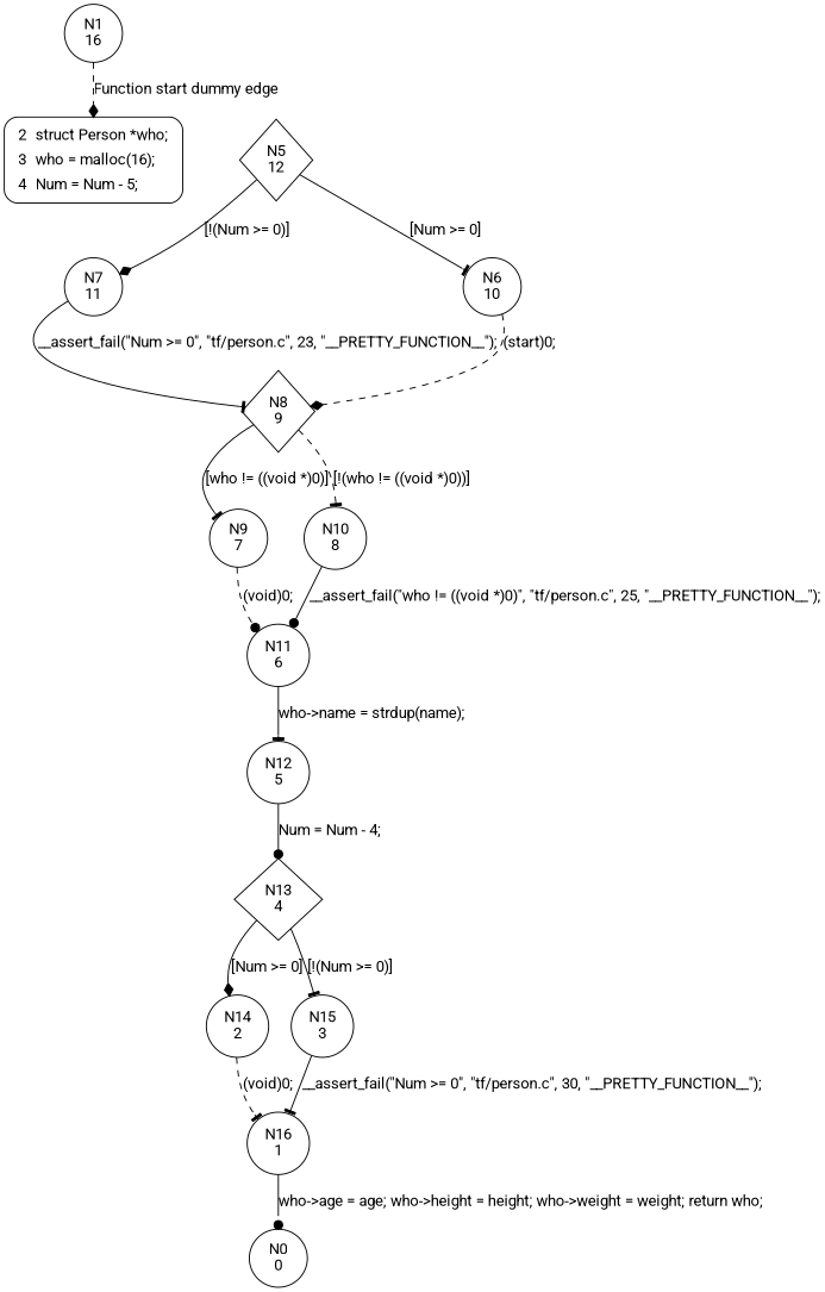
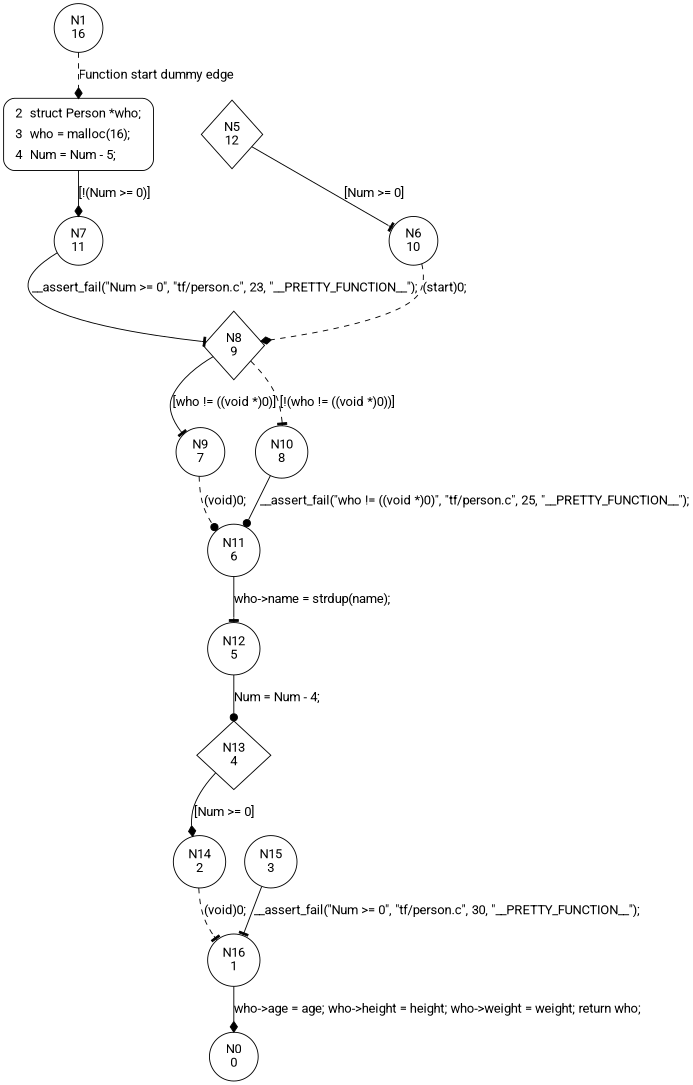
  digraph {
    fontname=Roboto
    node [fontname=Roboto shape=circle]
    edge [arrowhead=tee fontname=Roboto style=solid]
    n1 [label="N1\n16"]
    n2 [fillcolor=white label=<<table border="0" cellborder="0" cellpadding="3" bgcolor="white"><tr><td align="right">2</td><td align="left">struct Person *who;</td></tr><tr><td align="right">3</td><td align="left">who = malloc(16);</td></tr><tr><td align="right">4</td><td align="left">Num = Num - 5;</td></tr></table>> penwidth=1 shape=Mrecord style="filled,bold"]
    n3 [label="N5\n12" shape=diamond]
    n4 [label="N6\n10"]
    n5 [label="N7\n11"]
    n6 [label="N8\n9" shape=diamond]
    n7 [label="N9\n7"]
    n8 [label="N10\n8"]
    n9 [label="N11\n6"]
    n10 [label="N12\n5"]
    n11 [label="N13\n4" shape=diamond]
    n12 [label="N14\n2"]
    n13 [label="N15\n3"]
    n14 [label="N16\n1"]
    n15 [label="N0\n0"]
    n1 -> n2 [arrowhead=diamond label="Function start dummy edge" style=dashed]
    n3 -> n4 [label="[Num >= 0]"]
-   n3 -> n5 [arrowhead=diamond label="[!(Num >= 0)]"]
+   n2 -> n5 [arrowhead=diamond label="[!(Num >= 0)]"]
    n4 -> n6 [arrowhead=diamond label="(start)0;" style=dashed]
    n5 -> n6 [label="__assert_fail(\"Num >= 0\", \"tf/person.c\", 23, \"__PRETTY_FUNCTION__\");"]
    n6 -> n7 [label="[who != ((void *)0)]"]
    n6 -> n8 [label="[!(who != ((void *)0))]" style=dashed]
    n7 -> n9 [arrowhead=dot label="(void)0;" style=dashed]
    n8 -> n9 [arrowhead=dot label="__assert_fail(\"who != ((void *)0)\", \"tf/person.c\", 25, \"__PRETTY_FUNCTION__\");"]
    n9 -> n10 [label="who->name = strdup(name);"]
    n10 -> n11 [arrowhead=dot label="Num = Num - 4;"]
    n11 -> n12 [arrowhead=diamond label="[Num >= 0]"]
-   n11 -> n13 [label="[!(Num >= 0)]"]
    n12 -> n14 [label="(void)0;" style=dashed]
    n13 -> n14 [label="__assert_fail(\"Num >= 0\", \"tf/person.c\", 30, \"__PRETTY_FUNCTION__\");"]
-   n14 -> n15 [arrowhead=dot label="who->age = age; who->height = height; who->weight = weight; return who;"]
+   n14 -> n15 [arrowhead=diamond label="who->age = age; who->height = height; who->weight = weight; return who;"]
  }
